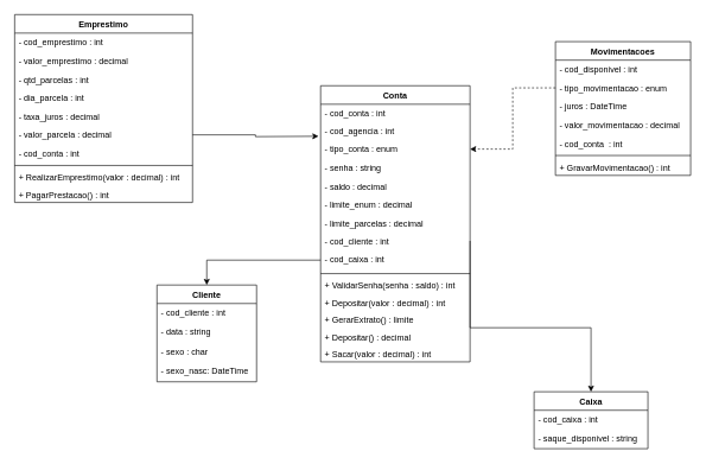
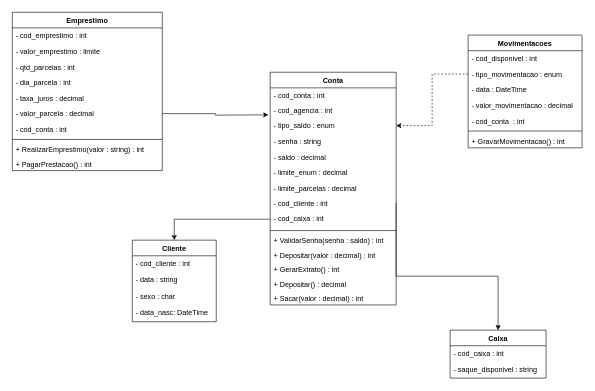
  <mxCell id="0" />
  <mxCell id="1" parent="0" />
  <mxCell id="2" value="Conta" style="swimlane;fontStyle=1;align=center;verticalAlign=top;childLayout=stackLayout;horizontal=1;startSize=26;horizontalStack=0;resizeParent=1;resizeParentMax=0;resizeLast=0;collapsible=1;marginBottom=0;fillColor=#ffffff;swimlaneLine=1;expand=1;" parent="1" vertex="1"><mxGeometry x="450" y="120" width="210" height="388" as="geometry"><mxRectangle x="190" y="210" width="70" height="26" as="alternateBounds" /></mxGeometry></mxCell>
  <mxCell id="3" value="- cod_conta : int" style="text;strokeColor=none;fillColor=none;align=left;verticalAlign=top;spacingLeft=4;spacingRight=4;overflow=hidden;rotatable=0;points=[[0,0.5],[1,0.5]];portConstraint=eastwest;" parent="2" vertex="1"><mxGeometry y="26" width="210" height="24" as="geometry" /></mxCell>
  <mxCell id="4" value="- cod_agencia : int" style="text;strokeColor=none;fillColor=none;align=left;verticalAlign=top;spacingLeft=4;spacingRight=4;overflow=hidden;rotatable=0;points=[[0,0.5],[1,0.5]];portConstraint=eastwest;" parent="2" vertex="1"><mxGeometry y="50" width="210" height="26" as="geometry" /></mxCell>
- <mxCell id="5" value="- tipo_conta : enum" style="text;strokeColor=none;fillColor=none;align=left;verticalAlign=top;spacingLeft=4;spacingRight=4;overflow=hidden;rotatable=0;points=[[0,0.5],[1,0.5]];portConstraint=eastwest;" parent="2" vertex="1"><mxGeometry y="76" width="210" height="26" as="geometry" /></mxCell>
+ <mxCell id="5" value="- tipo_saldo : enum" style="text;strokeColor=none;fillColor=none;align=left;verticalAlign=top;spacingLeft=4;spacingRight=4;overflow=hidden;rotatable=0;points=[[0,0.5],[1,0.5]];portConstraint=eastwest;" parent="2" vertex="1"><mxGeometry y="76" width="210" height="26" as="geometry" /></mxCell>
  <mxCell id="6" value="- senha : string" style="text;strokeColor=none;fillColor=none;align=left;verticalAlign=top;spacingLeft=4;spacingRight=4;overflow=hidden;rotatable=0;points=[[0,0.5],[1,0.5]];portConstraint=eastwest;" parent="2" vertex="1"><mxGeometry y="102" width="210" height="26" as="geometry" /></mxCell>
  <mxCell id="7" value="- saldo : decimal" style="text;strokeColor=none;fillColor=none;align=left;verticalAlign=top;spacingLeft=4;spacingRight=4;overflow=hidden;rotatable=0;points=[[0,0.5],[1,0.5]];portConstraint=eastwest;" parent="2" vertex="1"><mxGeometry y="128" width="210" height="26" as="geometry" /></mxCell>
  <mxCell id="8" value="- limite_enum : decimal" style="text;strokeColor=none;fillColor=none;align=left;verticalAlign=top;spacingLeft=4;spacingRight=4;overflow=hidden;rotatable=0;points=[[0,0.5],[1,0.5]];portConstraint=eastwest;" parent="2" vertex="1"><mxGeometry y="154" width="210" height="26" as="geometry" /></mxCell>
  <mxCell id="9" value="- limite_parcelas : decimal" style="text;strokeColor=none;fillColor=none;align=left;verticalAlign=top;spacingLeft=4;spacingRight=4;overflow=hidden;rotatable=0;points=[[0,0.5],[1,0.5]];portConstraint=eastwest;" parent="2" vertex="1"><mxGeometry y="180" width="210" height="26" as="geometry" /></mxCell>
  <mxCell id="10" value="- cod_cliente : int" style="text;strokeColor=none;fillColor=none;align=left;verticalAlign=top;spacingLeft=4;spacingRight=4;overflow=hidden;rotatable=0;points=[[0,0.5],[1,0.5]];portConstraint=eastwest;" parent="2" vertex="1"><mxGeometry y="206" width="210" height="24" as="geometry" /></mxCell>
  <mxCell id="11" value="- cod_caixa : int" style="text;strokeColor=none;fillColor=none;align=left;verticalAlign=top;spacingLeft=4;spacingRight=4;overflow=hidden;rotatable=0;points=[[0,0.5],[1,0.5]];portConstraint=eastwest;" parent="2" vertex="1"><mxGeometry y="230" width="210" height="30" as="geometry" /></mxCell>
  <mxCell id="12" value="" style="line;strokeWidth=1;fillColor=none;align=left;verticalAlign=middle;spacingTop=-1;spacingLeft=3;spacingRight=3;rotatable=0;labelPosition=right;points=[];portConstraint=eastwest;" parent="2" vertex="1"><mxGeometry y="260" width="210" height="8" as="geometry" /></mxCell>
  <mxCell id="13" value="+ ValidarSenha(senha : saldo) : int" style="text;strokeColor=none;fillColor=none;align=left;verticalAlign=top;spacingLeft=4;spacingRight=4;overflow=hidden;rotatable=0;points=[[0,0.5],[1,0.5]];portConstraint=eastwest;" parent="2" vertex="1"><mxGeometry y="268" width="210" height="24" as="geometry" /></mxCell>
  <mxCell id="14" value="+ Depositar(valor : decimal) : int" style="text;strokeColor=none;fillColor=none;align=left;verticalAlign=top;spacingLeft=4;spacingRight=4;overflow=hidden;rotatable=0;points=[[0,0.5],[1,0.5]];portConstraint=eastwest;" parent="2" vertex="1"><mxGeometry y="292" width="210" height="24" as="geometry" /></mxCell>
- <mxCell id="15" value="+ GerarExtrato() : limite" style="text;strokeColor=none;fillColor=none;align=left;verticalAlign=top;spacingLeft=4;spacingRight=4;overflow=hidden;rotatable=0;points=[[0,0.5],[1,0.5]];portConstraint=eastwest;" parent="2" vertex="1"><mxGeometry y="316" width="210" height="24" as="geometry" /></mxCell>
+ <mxCell id="15" value="+ GerarExtrato() : int" style="text;strokeColor=none;fillColor=none;align=left;verticalAlign=top;spacingLeft=4;spacingRight=4;overflow=hidden;rotatable=0;points=[[0,0.5],[1,0.5]];portConstraint=eastwest;" parent="2" vertex="1"><mxGeometry y="316" width="210" height="24" as="geometry" /></mxCell>
  <mxCell id="16" value="+ Depositar() : decimal" style="text;strokeColor=none;fillColor=none;align=left;verticalAlign=top;spacingLeft=4;spacingRight=4;overflow=hidden;rotatable=0;points=[[0,0.5],[1,0.5]];portConstraint=eastwest;" parent="2" vertex="1"><mxGeometry y="340" width="210" height="24" as="geometry" /></mxCell>
  <mxCell id="17" value="+ Sacar(valor : decimal) : int" style="text;strokeColor=none;fillColor=none;align=left;verticalAlign=top;spacingLeft=4;spacingRight=4;overflow=hidden;rotatable=0;points=[[0,0.5],[1,0.5]];portConstraint=eastwest;" parent="2" vertex="1"><mxGeometry y="364" width="210" height="24" as="geometry" /></mxCell>
  <mxCell id="18" value="Cliente" style="swimlane;fontStyle=1;childLayout=stackLayout;horizontal=1;startSize=26;fillColor=#ffffff;horizontalStack=0;resizeParent=1;resizeParentMax=0;resizeLast=0;collapsible=1;marginBottom=0;strokeColor=#000000;" parent="1" vertex="1"><mxGeometry x="220" y="400" width="140" height="136" as="geometry" /></mxCell>
  <mxCell id="19" value="- cod_cliente : int" style="text;strokeColor=none;fillColor=none;align=left;verticalAlign=top;spacingLeft=4;spacingRight=4;overflow=hidden;rotatable=0;points=[[0,0.5],[1,0.5]];portConstraint=eastwest;" parent="18" vertex="1"><mxGeometry y="26" width="140" height="26" as="geometry" /></mxCell>
  <mxCell id="20" value="- data : string" style="text;strokeColor=none;fillColor=none;align=left;verticalAlign=top;spacingLeft=4;spacingRight=4;overflow=hidden;rotatable=0;points=[[0,0.5],[1,0.5]];portConstraint=eastwest;" parent="18" vertex="1"><mxGeometry y="52" width="140" height="28" as="geometry" /></mxCell>
  <mxCell id="21" value="- sexo : char" style="text;strokeColor=none;fillColor=none;align=left;verticalAlign=top;spacingLeft=4;spacingRight=4;overflow=hidden;rotatable=0;points=[[0,0.5],[1,0.5]];portConstraint=eastwest;" parent="18" vertex="1"><mxGeometry y="80" width="140" height="28" as="geometry" /></mxCell>
- <mxCell id="22" value="- sexo_nasc: DateTime" style="text;strokeColor=none;fillColor=none;align=left;verticalAlign=top;spacingLeft=4;spacingRight=4;overflow=hidden;rotatable=0;points=[[0,0.5],[1,0.5]];portConstraint=eastwest;" parent="18" vertex="1"><mxGeometry y="108" width="140" height="28" as="geometry" /></mxCell>
+ <mxCell id="22" value="- data_nasc: DateTime" style="text;strokeColor=none;fillColor=none;align=left;verticalAlign=top;spacingLeft=4;spacingRight=4;overflow=hidden;rotatable=0;points=[[0,0.5],[1,0.5]];portConstraint=eastwest;" parent="18" vertex="1"><mxGeometry y="108" width="140" height="28" as="geometry" /></mxCell>
  <mxCell id="23" style="edgeStyle=orthogonalEdgeStyle;rounded=0;orthogonalLoop=1;jettySize=auto;html=1;exitX=1;exitY=0.5;exitDx=0;exitDy=0;" edge="1" parent="1" source="30"><mxGeometry relative="1" as="geometry"><mxPoint x="447" y="191" as="targetPoint" /></mxGeometry></mxCell>
  <mxCell id="24" value="Emprestimo" style="swimlane;fontStyle=1;align=center;verticalAlign=top;childLayout=stackLayout;horizontal=1;startSize=26;horizontalStack=0;resizeParent=1;resizeParentMax=0;resizeLast=0;collapsible=1;marginBottom=0;" parent="1" vertex="1"><mxGeometry x="20" y="20" width="250" height="264" as="geometry" /></mxCell>
  <mxCell id="25" value="- cod_emprestimo : int" style="text;strokeColor=none;fillColor=none;align=left;verticalAlign=top;spacingLeft=4;spacingRight=4;overflow=hidden;rotatable=0;points=[[0,0.5],[1,0.5]];portConstraint=eastwest;" parent="24" vertex="1"><mxGeometry y="26" width="250" height="26" as="geometry" /></mxCell>
- <mxCell id="26" value="- valor_emprestimo : decimal" style="text;strokeColor=none;fillColor=none;align=left;verticalAlign=top;spacingLeft=4;spacingRight=4;overflow=hidden;rotatable=0;points=[[0,0.5],[1,0.5]];portConstraint=eastwest;" parent="24" vertex="1"><mxGeometry y="52" width="250" height="26" as="geometry" /></mxCell>
+ <mxCell id="26" value="- valor_emprestimo : limite" style="text;strokeColor=none;fillColor=none;align=left;verticalAlign=top;spacingLeft=4;spacingRight=4;overflow=hidden;rotatable=0;points=[[0,0.5],[1,0.5]];portConstraint=eastwest;" parent="24" vertex="1"><mxGeometry y="52" width="250" height="26" as="geometry" /></mxCell>
  <mxCell id="27" value="- qtd_parcelas : int" style="text;strokeColor=none;fillColor=none;align=left;verticalAlign=top;spacingLeft=4;spacingRight=4;overflow=hidden;rotatable=0;points=[[0,0.5],[1,0.5]];portConstraint=eastwest;" parent="24" vertex="1"><mxGeometry y="78" width="250" height="26" as="geometry" /></mxCell>
  <mxCell id="28" value="- dia_parcela : int" style="text;strokeColor=none;fillColor=none;align=left;verticalAlign=top;spacingLeft=4;spacingRight=4;overflow=hidden;rotatable=0;points=[[0,0.5],[1,0.5]];portConstraint=eastwest;" parent="24" vertex="1"><mxGeometry y="104" width="250" height="26" as="geometry" /></mxCell>
  <mxCell id="29" value="- taxa_juros : decimal" style="text;strokeColor=none;fillColor=none;align=left;verticalAlign=top;spacingLeft=4;spacingRight=4;overflow=hidden;rotatable=0;points=[[0,0.5],[1,0.5]];portConstraint=eastwest;" parent="24" vertex="1"><mxGeometry y="130" width="250" height="26" as="geometry" /></mxCell>
  <mxCell id="30" value="- valor_parcela : decimal" style="text;strokeColor=none;fillColor=none;align=left;verticalAlign=top;spacingLeft=4;spacingRight=4;overflow=hidden;rotatable=0;points=[[0,0.5],[1,0.5]];portConstraint=eastwest;" parent="24" vertex="1"><mxGeometry y="156" width="250" height="26" as="geometry" /></mxCell>
  <mxCell id="31" value="- cod_conta : int" style="text;strokeColor=none;fillColor=none;align=left;verticalAlign=top;spacingLeft=4;spacingRight=4;overflow=hidden;rotatable=0;points=[[0,0.5],[1,0.5]];portConstraint=eastwest;" parent="24" vertex="1"><mxGeometry y="182" width="250" height="26" as="geometry" /></mxCell>
  <mxCell id="32" value="" style="line;strokeWidth=1;fillColor=none;align=left;verticalAlign=middle;spacingTop=-1;spacingLeft=3;spacingRight=3;rotatable=0;labelPosition=right;points=[];portConstraint=eastwest;" parent="24" vertex="1"><mxGeometry y="208" width="250" height="8" as="geometry" /></mxCell>
- <mxCell id="33" value="+ RealizarEmprestimo(valor : decimal) : int" style="text;strokeColor=none;fillColor=none;align=left;verticalAlign=top;spacingLeft=4;spacingRight=4;overflow=hidden;rotatable=0;points=[[0,0.5],[1,0.5]];portConstraint=eastwest;" parent="24" vertex="1"><mxGeometry y="216" width="250" height="24" as="geometry" /></mxCell>
+ <mxCell id="33" value="+ RealizarEmprestimo(valor : string) : int" style="text;strokeColor=none;fillColor=none;align=left;verticalAlign=top;spacingLeft=4;spacingRight=4;overflow=hidden;rotatable=0;points=[[0,0.5],[1,0.5]];portConstraint=eastwest;" parent="24" vertex="1"><mxGeometry y="216" width="250" height="24" as="geometry" /></mxCell>
  <mxCell id="34" value="+ PagarPrestacao() : int" style="text;strokeColor=none;fillColor=none;align=left;verticalAlign=top;spacingLeft=4;spacingRight=4;overflow=hidden;rotatable=0;points=[[0,0.5],[1,0.5]];portConstraint=eastwest;" parent="24" vertex="1"><mxGeometry y="240" width="250" height="24" as="geometry" /></mxCell>
  <mxCell id="35" style="edgeStyle=orthogonalEdgeStyle;rounded=0;orthogonalLoop=1;jettySize=auto;html=1;exitX=0;exitY=0.5;exitDx=0;exitDy=0;entryX=0.5;entryY=0;entryDx=0;entryDy=0;" edge="1" parent="1" source="11" target="18"><mxGeometry relative="1" as="geometry" /></mxCell>
  <mxCell id="36" style="edgeStyle=orthogonalEdgeStyle;rounded=0;orthogonalLoop=1;jettySize=auto;html=1;exitX=1;exitY=0.5;exitDx=0;exitDy=0;entryX=0.5;entryY=0;entryDx=0;entryDy=0;" edge="1" parent="1" source="10" target="37"><mxGeometry relative="1" as="geometry"><Array as="points"><mxPoint x="660" y="460" /><mxPoint x="830" y="460" /></Array></mxGeometry></mxCell>
  <mxCell id="37" value="Caixa" style="swimlane;fontStyle=1;childLayout=stackLayout;horizontal=1;startSize=26;fillColor=#ffffff;horizontalStack=0;resizeParent=1;resizeParentMax=0;resizeLast=0;collapsible=1;marginBottom=0;strokeColor=#000000;" parent="1" vertex="1"><mxGeometry x="750" y="550" width="160" height="80" as="geometry" /></mxCell>
  <mxCell id="38" value="- cod_caixa : int" style="text;strokeColor=none;fillColor=none;align=left;verticalAlign=top;spacingLeft=4;spacingRight=4;overflow=hidden;rotatable=0;points=[[0,0.5],[1,0.5]];portConstraint=eastwest;" parent="37" vertex="1"><mxGeometry y="26" width="160" height="26" as="geometry" /></mxCell>
  <mxCell id="39" value="- saque_disponivel : string" style="text;strokeColor=none;fillColor=none;align=left;verticalAlign=top;spacingLeft=4;spacingRight=4;overflow=hidden;rotatable=0;points=[[0,0.5],[1,0.5]];portConstraint=eastwest;" parent="37" vertex="1"><mxGeometry y="52" width="160" height="28" as="geometry" /></mxCell>
  <mxCell id="40" value="Movimentacoes" style="swimlane;fontStyle=1;align=center;verticalAlign=top;childLayout=stackLayout;horizontal=1;startSize=26;horizontalStack=0;resizeParent=1;resizeParentMax=0;resizeLast=0;collapsible=1;marginBottom=0;" parent="1" vertex="1"><mxGeometry x="780" y="58" width="190" height="188" as="geometry" /></mxCell>
  <mxCell id="41" value="- cod_disponivel : int" style="text;strokeColor=none;fillColor=none;align=left;verticalAlign=top;spacingLeft=4;spacingRight=4;overflow=hidden;rotatable=0;points=[[0,0.5],[1,0.5]];portConstraint=eastwest;" parent="40" vertex="1"><mxGeometry y="26" width="190" height="26" as="geometry" /></mxCell>
  <mxCell id="42" value="- tipo_movimentacao : enum" style="text;strokeColor=none;fillColor=none;align=left;verticalAlign=top;spacingLeft=4;spacingRight=4;overflow=hidden;rotatable=0;points=[[0,0.5],[1,0.5]];portConstraint=eastwest;" parent="40" vertex="1"><mxGeometry y="52" width="190" height="26" as="geometry" /></mxCell>
- <mxCell id="43" value="- juros : DateTime" style="text;strokeColor=none;fillColor=none;align=left;verticalAlign=top;spacingLeft=4;spacingRight=4;overflow=hidden;rotatable=0;points=[[0,0.5],[1,0.5]];portConstraint=eastwest;" parent="40" vertex="1"><mxGeometry y="78" width="190" height="26" as="geometry" /></mxCell>
+ <mxCell id="43" value="- data : DateTime" style="text;strokeColor=none;fillColor=none;align=left;verticalAlign=top;spacingLeft=4;spacingRight=4;overflow=hidden;rotatable=0;points=[[0,0.5],[1,0.5]];portConstraint=eastwest;" parent="40" vertex="1"><mxGeometry y="78" width="190" height="26" as="geometry" /></mxCell>
  <mxCell id="44" value="- valor_movimentacao : decimal" style="text;strokeColor=none;fillColor=none;align=left;verticalAlign=top;spacingLeft=4;spacingRight=4;overflow=hidden;rotatable=0;points=[[0,0.5],[1,0.5]];portConstraint=eastwest;" parent="40" vertex="1"><mxGeometry y="104" width="190" height="26" as="geometry" /></mxCell>
  <mxCell id="45" value="- cod_conta  : int" style="text;strokeColor=none;fillColor=none;align=left;verticalAlign=top;spacingLeft=4;spacingRight=4;overflow=hidden;rotatable=0;points=[[0,0.5],[1,0.5]];portConstraint=eastwest;" parent="40" vertex="1"><mxGeometry y="130" width="190" height="26" as="geometry" /></mxCell>
  <mxCell id="46" value="" style="line;strokeWidth=1;fillColor=none;align=left;verticalAlign=middle;spacingTop=-1;spacingLeft=3;spacingRight=3;rotatable=0;labelPosition=right;points=[];portConstraint=eastwest;" parent="40" vertex="1"><mxGeometry y="156" width="190" height="8" as="geometry" /></mxCell>
  <mxCell id="47" value="+ GravarMovimentacao() : int" style="text;strokeColor=none;fillColor=none;align=left;verticalAlign=top;spacingLeft=4;spacingRight=4;overflow=hidden;rotatable=0;points=[[0,0.5],[1,0.5]];portConstraint=eastwest;" parent="40" vertex="1"><mxGeometry y="164" width="190" height="24" as="geometry" /></mxCell>
  <mxCell id="48" style="edgeStyle=orthogonalEdgeStyle;rounded=0;orthogonalLoop=1;jettySize=auto;html=1;exitX=0;exitY=0.5;exitDx=0;exitDy=0;entryX=1;entryY=0.5;entryDx=0;entryDy=0;dashed=1;" edge="1" parent="1" source="42" target="5"><mxGeometry relative="1" as="geometry" /></mxCell>
